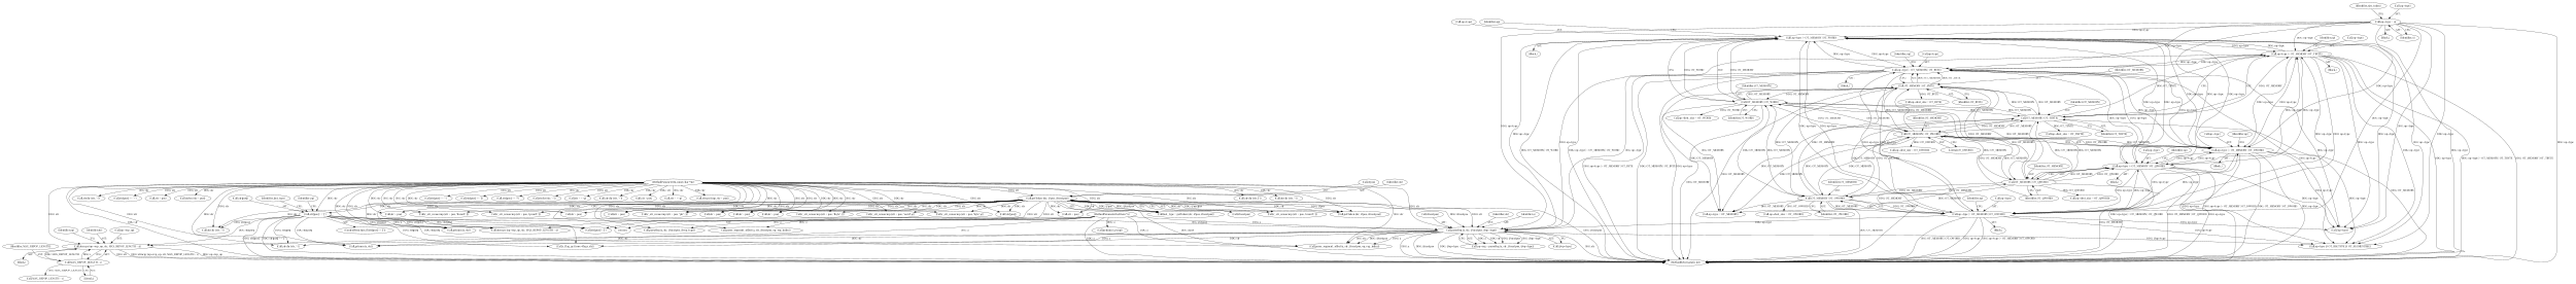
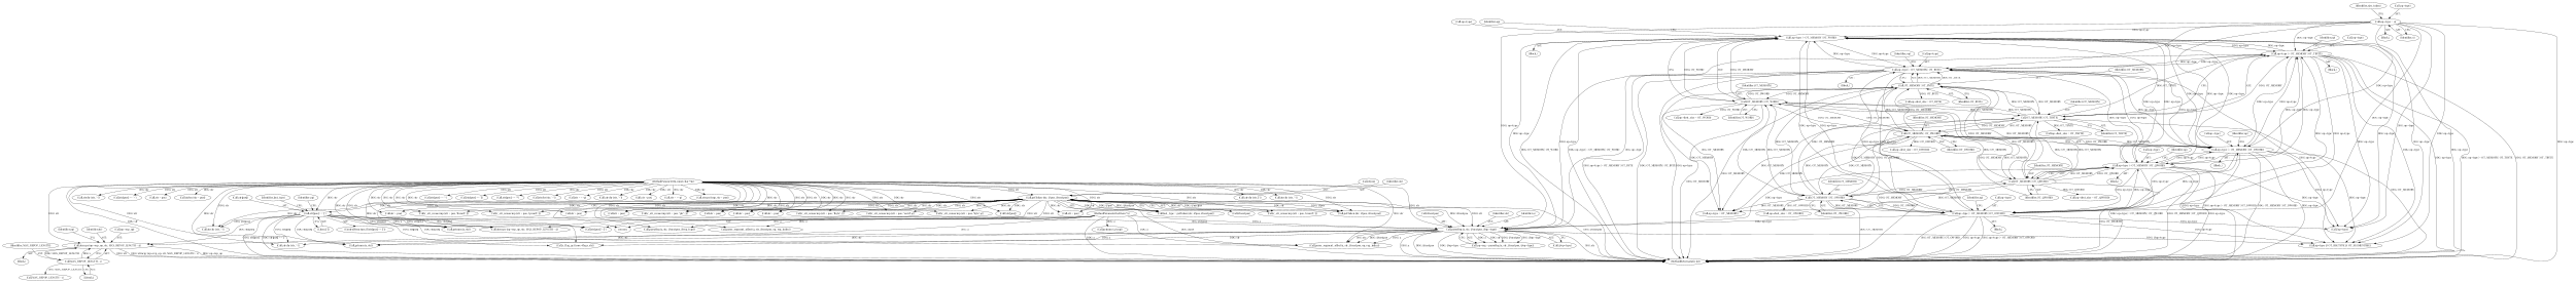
  digraph {
    fontname="Playfair Display"
    node [fontname="Playfair Display"]
    edge [fontname="Playfair Display"]
    n1 [label="(Call,strncpy (op->rep_op, str, MAX_REPOP_LENGTH - 1))"]
    n2 [label="(Call,MAX_REPOP_LENGTH - 1)"]
    n3 [label="(Block,)"]
    n4 [label="(MethodReturn,static int)"]
    n5 [label="(Call,MAX_REPOP_LENGTH - 1)"]
    n6 [label="(Literal,1)"]
    n7 [label="(Call,str[pos] == '[')"]
    n8 [label="(Call,parseReg (a, str, &nextpos, &op->type))"]
    n9 [label="(Call,getnum (a, str))"]
+   n10 [label="(Literal,'[')"]
    n11 [label="(Call,parse_segment_offset (a, str, &nextpos, op, reg_index))"]
    n12 [label="(Call,strchr (str, '-'))"]
    n13 [label="(Call,strncpy (op->rep_op, str, MAX_REPOP_LENGTH - 1))"]
    n14 [label="(Call,getnum (a, str))"]
    n15 [label="(Call,str[pos] != ']')"]
    n16 [label="(ControlStructure,if (str[pos] == '['))"]
    n17 [label="(Call,r_flag_get (core->flags, str))"]
    n18 [label="(Call,strchr (str, '-'))"]
    n19 [label="(Call,&op->type)"]
    n20 [label="(Call,op->reg = parseReg (a, str, &nextpos, &op->type))"]
    n21 [label="(Call,op->type & OT_REGTYPE & OT_SEGMENTREG)"]
    n22 [label="(MethodParameterIn,const char *str)"]
    n23 [label="(Call,getToken (str, &pos, &nextpos))"]
    n24 [label="(Call,str[pos] == '-')"]
    n25 [label="(Call,str[pos] == ']')"]
    n26 [label="(Call,str[pos] == '*')"]
    n27 [label="(Call,strchr (str, '+'))"]
    n28 [label="(Call,r_str_ncasecmp (str + pos, \"ptr\", 3))"]
    n29 [label="(Call,str + pos)"]
    n30 [label="(Call,r_str_ncasecmp (str + pos, \"qword\", 5))"]
    n31 [label="(Call,getToken (str, &pos, &nextpos))"]
    n32 [label="(Call,str = ++p)"]
    n33 [label="(Call,str + pos)"]
    n34 [label="(Call,r_str_ncasecmp (str + pos, \"oword\", 5))"]
    n35 [label="(Call,strchr (str, '+'))"]
    n36 [label="(Call,str + pos)"]
    n37 [label="(Call,parseReg (a, str, &nextpos, &reg_type))"]
    n38 [label="(Call,str + pos)"]
    n39 [label="(Call,str + pos)"]
    n40 [label="(Call,str + pos)"]
    n41 [label="(Call,r_str_ncasecmp (str + pos, \"dword\", 5))"]
    n42 [label="(Call,str + pos)"]
    n43 [label="(Call,str + pos)"]
    n44 [label="(Call,parse_segment_offset (a, str, &nextpos, op, reg_index))"]
    n45 [label="(Call,str = ++p)"]
    n46 [label="(Call,r_str_ncasecmp (str + pos, \"tbyte\", 5))"]
    n47 [label="(Call,strcpy (tmp, str + pos))"]
    n48 [label="(Call,strchr (str, ']'))"]
    n49 [label="(Call,r_str_ncasecmp (str + pos, \"word\", 4))"]
    n50 [label="(Call,r_str_ncasecmp (str + pos, \"byte\", 4))"]
    n51 [label="(Call,strchr (str, '-'))"]
    n52 [label="(Call,!str[pos])"]
    n53 [label="(Call,strchr (str, '-'))"]
    n54 [label="(Call,str[pos] == '+')"]
    n55 [label="(Call,str + pos)"]
    n56 [label="(Call,strlen (str + pos))"]
    1000105
    n58 [label="(Call,last_type = getToken (str, &pos, &nextpos))"]
    n59 [label="(Call,&nextpos)"]
    n60 [label="(MethodParameterIn,RAsm *a)"]
    n61 [label="(Call,getnum (a, tmp))"]
    n62 [label="(Call,op->type = 0)"]
    n63 [label="(Call,op->type |= OT_MEMORY | OT_WORD)"]
    n64 [label="(Call,op->type |= OT_MEMORY | OT_TBYTE)"]
    n65 [label="(Call,op->type |= OT_MEMORY | OT_BYTE)"]
    n66 [label="(Call,op->type |= OT_MEMORY | OT_DWORD)"]
    n67 [label="(Call,op->type |= OT_MEMORY | OT_OWORD)"]
    n68 [label="(Call,op->type |= OT_MEMORY | OT_QWORD)"]
    n69 [label="(Block,)"]
    n70 [label="(Call,!op->type)"]
    n71 [label="(Identifier,0)"]
    n72 [label="(Call,OT_MEMORY | OT_WORD)"]
    n73 [label="(Block,)"]
    n74 [label="(Call,OT_MEMORY | OT_TBYTE)"]
    n75 [label="(Block,)"]
    n76 [label="(Call,OT_MEMORY | OT_BYTE)"]
    n77 [label="(Block,)"]
    n78 [label="(Call,OT_MEMORY | OT_DWORD)"]
    n79 [label="(Block,)"]
    n80 [label="(Call,OT_MEMORY | OT_OWORD)"]
    n81 [label="(Block,)"]
    n82 [label="(Call,OT_MEMORY | OT_QWORD)"]
    n83 [label="(Block,)"]
    n84 [label="(Call,op->type = OT_MEMORY)"]
    n85 [label="(Identifier,OT_WORD)"]
    n86 [label="(Call,op->dest_size = OT_WORD)"]
    n87 [label="(Call,op->dest_size = OT_TBYTE)"]
    n88 [label="(Identifier,OT_TBYTE)"]
    n89 [label="(Call,op->dest_size = OT_BYTE)"]
    n90 [label="(Identifier,OT_BYTE)"]
    n91 [label="(Call,op->dest_size = OT_DWORD)"]
-   n92 [label="(Literal,OT_DWORD)"]
+   n92 [label="(Identifier,OT_DWORD)"]
    n93 [label="(Call,op->dest_size = OT_OWORD)"]
    n94 [label="(Identifier,OT_OWORD)"]
    n95 [label="(Identifier,OT_QWORD)"]
    n96 [label="(Call,op->dest_size = OT_QWORD)"]
    n97 [label="(Call,op->type)"]
    n98 [label="(Identifier,op)"]
    n99 [label="(Call,op->type)"]
    n100 [label="(Identifier,OT_MEMORY)"]
    n101 [label="(Identifier,op)"]
    n102 [label="(Identifier,op)"]
    n103 [label="(Call,op->type)"]
    n104 [label="(Identifier,MAX_REPOP_LENGTH)"]
    n105 [label="(Call,&nextpos)"]
    n106 [label="(Identifier,size_token)"]
    n107 [label="(Identifier,str)"]
    n108 [label="(Call,op->type)"]
    n109 [label="(Identifier,op)"]
    n110 [label="(Identifier,OT_MEMORY)"]
    n111 [label="(Call,op->type)"]
    n112 [label="(Identifier,str)"]
    n113 [label="(Identifier,op)"]
    n114 [label="(Call,str[pos])"]
    n115 [label="(Identifier,last_type)"]
    n116 [label="(Identifier,OT_MEMORY)"]
    n117 [label="(Call,op->rep_op)"]
    n118 [label="(Identifier,OT_MEMORY)"]
    n119 [label="(Identifier,op)"]
    n120 [label="(Identifier,op)"]
    n121 [label="(Identifier,OT_MEMORY)"]
    n122 [label="(Call,&pos)"]
    n123 [label="(Call,op->type)"]
    n124 [label="(Identifier,OT_MEMORY)"]
    n125 [label="(Identifier,op)"]
    n126 [label="(Identifier,str)"]
    n127 [label="(Call,op->type)"]
    n128 [label="(Identifier,a)"]
    n1 -> n2 [label="CFG: "]
    n1 -> n3 [label="AST: "]
    n1 -> n4 [label="DDG: str"]
    n1 -> n4 [label="DDG: strncpy (op->rep_op, str, MAX_REPOP_LENGTH - 1)"]
    n1 -> n4 [label="DDG: op->rep_op"]
    n2 -> n1 [label="AST: "]
    n2 -> n1 [label="DDG: MAX_REPOP_LENGTH"]
    n2 -> n1 [label="DDG: 1"]
    n2 -> n5 [label="DDG: MAX_REPOP_LENGTH"]
    n2 -> n6 [label="CFG: "]
    n6 -> n2 [label="AST: "]
    n7 -> n1 [label="DDG: str[pos]"]
    n7 -> n4 [label="DDG: str[pos]"]
    n7 -> n4 [label="DDG: str[pos] == '['"]
    n7 -> n8 [label="DDG: str[pos]"]
    n7 -> n9 [label="DDG: str[pos]"]
+   n7 -> n10 [label="CFG: "]
    n7 -> n11 [label="DDG: str[pos]"]
    n7 -> n12 [label="DDG: str[pos]"]
    n7 -> n13 [label="DDG: str[pos]"]
    n7 -> n14 [label="DDG: str[pos]"]
    n7 -> n15 [label="DDG: str[pos]"]
    n7 -> n16 [label="AST: "]
    n7 -> n17 [label="DDG: str[pos]"]
    n7 -> n18 [label="DDG: str[pos]"]
    n8 -> n1 [label="DDG: str"]
    n8 -> n4 [label="DDG: a"]
    n8 -> n4 [label="DDG: &nextpos"]
    n8 -> n4 [label="DDG: &op->type"]
    n8 -> n4 [label="DDG: str"]
    n8 -> n11 [label="DDG: a"]
    n8 -> n11 [label="DDG: str"]
    n8 -> n11 [label="DDG: &nextpos"]
    n8 -> n12 [label="DDG: str"]
    n8 -> n14 [label="DDG: a"]
    n8 -> n17 [label="DDG: str"]
    n8 -> n19 [label="CFG: "]
    n8 -> n20 [label="AST: "]
    n8 -> n20 [label="DDG: a"]
    n8 -> n20 [label="DDG: str"]
    n8 -> n20 [label="DDG: &nextpos"]
    n8 -> n20 [label="DDG: &op->type"]
    n8 -> n21 [label="DDG: &op->type"]
+   n10 -> n7 [label="AST: "]
    n19 -> n8 [label="AST: "]
    n20 -> n8 [label="CFG: "]
    n22 -> n1 [label="DDG: str"]
    n22 -> n4 [label="DDG: str"]
    n22 -> n7 [label="DDG: str"]
    n22 -> n8 [label="DDG: str"]
    n22 -> n9 [label="DDG: str"]
    n22 -> n11 [label="DDG: str"]
    n22 -> n12 [label="DDG: str"]
    n22 -> n13 [label="DDG: str"]
    n22 -> n14 [label="DDG: str"]
    n22 -> n15 [label="DDG: str"]
    n22 -> n17 [label="DDG: str"]
    n22 -> n18 [label="DDG: str"]
    n22 -> n23 [label="DDG: str"]
    n22 -> n24 [label="DDG: str"]
    n22 -> n25 [label="DDG: str"]
    n22 -> n26 [label="DDG: str"]
    n22 -> n27 [label="DDG: str"]
    n22 -> n28 [label="DDG: str"]
    n22 -> n29 [label="DDG: str"]
    n22 -> n30 [label="DDG: str"]
    n22 -> n31 [label="DDG: str"]
    n22 -> n32 [label="DDG: str"]
    n22 -> n33 [label="DDG: str"]
    n22 -> n34 [label="DDG: str"]
    n22 -> n35 [label="DDG: str"]
    n22 -> n36 [label="DDG: str"]
    n22 -> n37 [label="DDG: str"]
    n22 -> n38 [label="DDG: str"]
    n22 -> n39 [label="DDG: str"]
    n22 -> n40 [label="DDG: str"]
    n22 -> n41 [label="DDG: str"]
    n22 -> n42 [label="DDG: str"]
    n22 -> n43 [label="DDG: str"]
    n22 -> n44 [label="DDG: str"]
    n22 -> n45 [label="DDG: str"]
    n22 -> n46 [label="DDG: str"]
    n22 -> n47 [label="DDG: str"]
    n22 -> n48 [label="DDG: str"]
    n22 -> n49 [label="DDG: str"]
    n22 -> n50 [label="DDG: str"]
    n22 -> n51 [label="DDG: str"]
    n22 -> n52 [label="DDG: str"]
    n22 -> n53 [label="DDG: str"]
    n22 -> n54 [label="DDG: str"]
    n22 -> n55 [label="DDG: str"]
    n22 -> n56 [label="DDG: str"]
    n22 -> 1000105 [label="CFG: "]
    n23 -> n4 [label="DDG: &pos"]
    n23 -> n4 [label="DDG: &nextpos"]
    n23 -> n7 [label="DDG: str"]
    n23 -> n8 [label="DDG: str"]
    n23 -> n8 [label="DDG: &nextpos"]
    n23 -> n13 [label="DDG: str"]
    n23 -> n15 [label="DDG: str"]
    n23 -> n18 [label="DDG: str"]
    n23 -> n28 [label="DDG: str"]
    n23 -> n29 [label="DDG: str"]
    n23 -> n30 [label="DDG: str"]
    n23 -> n31 [label="DDG: str"]
    n23 -> n31 [label="DDG: &pos"]
    n23 -> n31 [label="DDG: &nextpos"]
    n23 -> n33 [label="DDG: str"]
    n23 -> n34 [label="DDG: str"]
    n23 -> n38 [label="DDG: str"]
    n23 -> n39 [label="DDG: str"]
    n23 -> n40 [label="DDG: str"]
    n23 -> n41 [label="DDG: str"]
    n23 -> n42 [label="DDG: str"]
    n23 -> n43 [label="DDG: str"]
    n23 -> n46 [label="DDG: str"]
    n23 -> n49 [label="DDG: str"]
    n23 -> n50 [label="DDG: str"]
    n23 -> n52 [label="DDG: str"]
    n23 -> n58 [label="AST: "]
    n23 -> n58 [label="DDG: str"]
    n23 -> n58 [label="DDG: &pos"]
    n23 -> n58 [label="DDG: &nextpos"]
    n23 -> n59 [label="CFG: "]
    n58 -> n23 [label="CFG: "]
    n59 -> n23 [label="AST: "]
    n60 -> n4 [label="DDG: a"]
    n60 -> n8 [label="DDG: a"]
    n60 -> n9 [label="DDG: a"]
    n60 -> n11 [label="DDG: a"]
    n60 -> n14 [label="DDG: a"]
    n60 -> n37 [label="DDG: a"]
    n60 -> n44 [label="DDG: a"]
    n60 -> 1000105 [label="AST: "]
    n60 -> n61 [label="DDG: a"]
    n62 -> n4 [label="DDG: op->type"]
    n62 -> n8 [label="DDG: op->type"]
    n62 -> n21 [label="DDG: op->type"]
    n62 -> n63 [label="DDG: op->type"]
    n62 -> n64 [label="DDG: op->type"]
    n62 -> n65 [label="DDG: op->type"]
    n62 -> n66 [label="DDG: op->type"]
    n62 -> n67 [label="DDG: op->type"]
    n62 -> n68 [label="DDG: op->type"]
    n62 -> n69 [label="AST: "]
    n62 -> n70 [label="DDG: op->type"]
    n62 -> n71 [label="CFG: "]
    n63 -> n4 [label="DDG: op->type"]
    n63 -> n4 [label="DDG: OT_MEMORY | OT_WORD"]
    n63 -> n4 [label="DDG: op->type |= OT_MEMORY | OT_WORD"]
    n63 -> n8 [label="DDG: op->type"]
    n63 -> n21 [label="DDG: op->type"]
    n63 -> n64 [label="DDG: op->type"]
    n63 -> n65 [label="DDG: op->type"]
    n63 -> n66 [label="DDG: op->type"]
    n63 -> n67 [label="DDG: op->type"]
    n63 -> n68 [label="DDG: op->type"]
    n63 -> n70 [label="DDG: op->type"]
    n63 -> n72 [label="CFG: "]
    n63 -> n73 [label="AST: "]
    n64 -> n4 [label="DDG: op->type"]
    n64 -> n4 [label="DDG: op->type |= OT_MEMORY | OT_TBYTE"]
    n64 -> n4 [label="DDG: OT_MEMORY | OT_TBYTE"]
    n64 -> n8 [label="DDG: op->type"]
    n64 -> n21 [label="DDG: op->type"]
    n64 -> n63 [label="DDG: op->type"]
    n64 -> n65 [label="DDG: op->type"]
    n64 -> n66 [label="DDG: op->type"]
    n64 -> n67 [label="DDG: op->type"]
    n64 -> n68 [label="DDG: op->type"]
    n64 -> n70 [label="DDG: op->type"]
    n64 -> n74 [label="CFG: "]
    n64 -> n75 [label="AST: "]
    n65 -> n4 [label="DDG: op->type |= OT_MEMORY | OT_BYTE"]
    n65 -> n4 [label="DDG: OT_MEMORY | OT_BYTE"]
    n65 -> n4 [label="DDG: op->type"]
    n65 -> n8 [label="DDG: op->type"]
    n65 -> n21 [label="DDG: op->type"]
    n65 -> n63 [label="DDG: op->type"]
    n65 -> n64 [label="DDG: op->type"]
    n65 -> n66 [label="DDG: op->type"]
    n65 -> n67 [label="DDG: op->type"]
    n65 -> n68 [label="DDG: op->type"]
-   n65 -> n70 [label="DDG: op->type"]
    n65 -> n76 [label="CFG: "]
    n65 -> n77 [label="AST: "]
    n66 -> n4 [label="DDG: op->type"]
    n66 -> n4 [label="DDG: op->type |= OT_MEMORY | OT_DWORD"]
    n66 -> n4 [label="DDG: OT_MEMORY | OT_DWORD"]
    n66 -> n21 [label="DDG: op->type"]
    n66 -> n63 [label="DDG: op->type"]
    n66 -> n64 [label="DDG: op->type"]
    n66 -> n65 [label="DDG: op->type"]
    n66 -> n67 [label="DDG: op->type"]
    n66 -> n68 [label="DDG: op->type"]
    n66 -> n70 [label="DDG: op->type"]
    n66 -> n78 [label="CFG: "]
    n66 -> n79 [label="AST: "]
    n67 -> n4 [label="DDG: op->type"]
    n67 -> n4 [label="DDG: op->type |= OT_MEMORY | OT_OWORD"]
    n67 -> n4 [label="DDG: OT_MEMORY | OT_OWORD"]
    n67 -> n8 [label="DDG: op->type"]
    n67 -> n21 [label="DDG: op->type"]
    n67 -> n63 [label="DDG: op->type"]
    n67 -> n64 [label="DDG: op->type"]
    n67 -> n65 [label="DDG: op->type"]
    n67 -> n66 [label="DDG: op->type"]
    n67 -> n68 [label="DDG: op->type"]
    n67 -> n70 [label="DDG: op->type"]
    n67 -> n80 [label="CFG: "]
    n67 -> n81 [label="AST: "]
    n68 -> n4 [label="DDG: op->type"]
    n68 -> n4 [label="DDG: op->type |= OT_MEMORY | OT_QWORD"]
    n68 -> n4 [label="DDG: OT_MEMORY | OT_QWORD"]
+   n68 -> n8 [label="DDG: op->type"]
    n68 -> n21 [label="DDG: op->type"]
    n68 -> n63 [label="DDG: op->type"]
    n68 -> n64 [label="DDG: op->type"]
    n68 -> n65 [label="DDG: op->type"]
    n68 -> n66 [label="DDG: op->type"]
    n68 -> n67 [label="DDG: op->type"]
    n68 -> n70 [label="DDG: op->type"]
    n68 -> n82 [label="CFG: "]
    n68 -> n83 [label="AST: "]
    n71 -> n62 [label="AST: "]
    n72 -> n4 [label="DDG: OT_MEMORY"]
    n72 -> n63 [label="AST: "]
    n72 -> n63 [label="DDG: OT_MEMORY"]
    n72 -> n63 [label="DDG: OT_WORD"]
    n72 -> n74 [label="DDG: OT_MEMORY"]
-   n72 -> n76 [label="DDG: OT_MEMORY"]
+   n72 -> n76 [label="DDG: OT_DWORD"]
    n72 -> n78 [label="DDG: OT_MEMORY"]
    n72 -> n80 [label="DDG: OT_MEMORY"]
    n72 -> n82 [label="DDG: OT_MEMORY"]
    n72 -> n84 [label="DDG: OT_MEMORY"]
    n72 -> n85 [label="CFG: "]
    n72 -> n86 [label="DDG: OT_WORD"]
    n74 -> n4 [label="DDG: OT_MEMORY"]
    n74 -> n64 [label="AST: "]
    n74 -> n64 [label="DDG: OT_MEMORY"]
    n74 -> n64 [label="DDG: OT_TBYTE"]
    n74 -> n72 [label="DDG: OT_MEMORY"]
    n74 -> n76 [label="DDG: OT_MEMORY"]
    n74 -> n78 [label="DDG: OT_MEMORY"]
    n74 -> n80 [label="DDG: OT_MEMORY"]
    n74 -> n82 [label="DDG: OT_MEMORY"]
    n74 -> n84 [label="DDG: OT_MEMORY"]
    n74 -> n87 [label="DDG: OT_TBYTE"]
    n74 -> n88 [label="CFG: "]
    n76 -> n4 [label="DDG: OT_MEMORY"]
    n76 -> n65 [label="AST: "]
    n76 -> n65 [label="DDG: OT_MEMORY"]
    n76 -> n65 [label="DDG: OT_BYTE"]
    n76 -> n72 [label="DDG: OT_MEMORY"]
    n76 -> n74 [label="DDG: OT_MEMORY"]
    n76 -> n78 [label="DDG: OT_MEMORY"]
    n76 -> n80 [label="DDG: OT_MEMORY"]
    n76 -> n82 [label="DDG: OT_MEMORY"]
    n76 -> n84 [label="DDG: OT_MEMORY"]
    n76 -> n89 [label="DDG: OT_BYTE"]
    n76 -> n90 [label="CFG: "]
    n78 -> n4 [label="DDG: OT_MEMORY"]
    n78 -> n66 [label="AST: "]
    n78 -> n66 [label="DDG: OT_MEMORY"]
    n78 -> n66 [label="DDG: OT_DWORD"]
    n78 -> n72 [label="DDG: OT_MEMORY"]
    n78 -> n74 [label="DDG: OT_MEMORY"]
    n78 -> n76 [label="DDG: OT_MEMORY"]
    n78 -> n80 [label="DDG: OT_MEMORY"]
    n78 -> n82 [label="DDG: OT_MEMORY"]
    n78 -> n84 [label="DDG: OT_MEMORY"]
    n78 -> n91 [label="DDG: OT_DWORD"]
    n78 -> n92 [label="CFG: "]
    n80 -> n4 [label="DDG: OT_MEMORY"]
    n80 -> n67 [label="AST: "]
    n80 -> n67 [label="DDG: OT_MEMORY"]
    n80 -> n67 [label="DDG: OT_OWORD"]
    n80 -> n72 [label="DDG: OT_MEMORY"]
    n80 -> n74 [label="DDG: OT_MEMORY"]
    n80 -> n76 [label="DDG: OT_MEMORY"]
    n80 -> n78 [label="DDG: OT_MEMORY"]
    n80 -> n82 [label="DDG: OT_MEMORY"]
    n80 -> n84 [label="DDG: OT_MEMORY"]
    n80 -> n93 [label="DDG: OT_OWORD"]
    n80 -> n94 [label="CFG: "]
    n82 -> n4 [label="DDG: OT_MEMORY"]
    n82 -> n68 [label="AST: "]
    n82 -> n68 [label="DDG: OT_MEMORY"]
    n82 -> n68 [label="DDG: OT_QWORD"]
    n82 -> n74 [label="DDG: OT_MEMORY"]
    n82 -> n76 [label="DDG: OT_MEMORY"]
    n82 -> n78 [label="DDG: OT_MEMORY"]
    n82 -> n80 [label="DDG: OT_MEMORY"]
    n82 -> n84 [label="DDG: OT_MEMORY"]
    n82 -> n95 [label="CFG: "]
    n82 -> n96 [label="DDG: OT_QWORD"]
    n85 -> n72 [label="AST: "]
    n88 -> n74 [label="AST: "]
    n90 -> n76 [label="AST: "]
    n92 -> n78 [label="AST: "]
    n94 -> n80 [label="AST: "]
    n95 -> n72 [label="DDG: OT_MEMORY"]
    n95 -> n82 [label="AST: "]
    n97 -> n68 [label="AST: "]
    n98 -> n65 [label="CFG: "]
    n99 -> n65 [label="AST: "]
    n100 -> n72 [label="AST: "]
    n101 -> n67 [label="CFG: "]
    n102 -> n64 [label="CFG: "]
    n103 -> n63 [label="AST: "]
    n104 -> n2 [label="AST: "]
    n105 -> n8 [label="AST: "]
    n106 -> n62 [label="CFG: "]
    n107 -> n1 [label="AST: "]
    n108 -> n66 [label="AST: "]
    n109 -> n68 [label="CFG: "]
    n110 -> n74 [label="AST: "]
    n111 -> n67 [label="AST: "]
    n112 -> n23 [label="AST: "]
    n113 -> n7 [label="CFG: "]
    n114 -> n7 [label="AST: "]
    n115 -> n7 [label="CFG: "]
    n116 -> n76 [label="AST: "]
    n117 -> n1 [label="AST: "]
    n118 -> n78 [label="AST: "]
    n119 -> n1 [label="CFG: "]
    n120 -> n63 [label="CFG: "]
    n121 -> n82 [label="AST: "]
    n122 -> n23 [label="AST: "]
    n123 -> n64 [label="AST: "]
    n124 -> n80 [label="AST: "]
    n125 -> n66 [label="CFG: "]
    n126 -> n8 [label="AST: "]
    n127 -> n62 [label="AST: "]
    n128 -> n8 [label="AST: "]
  }
